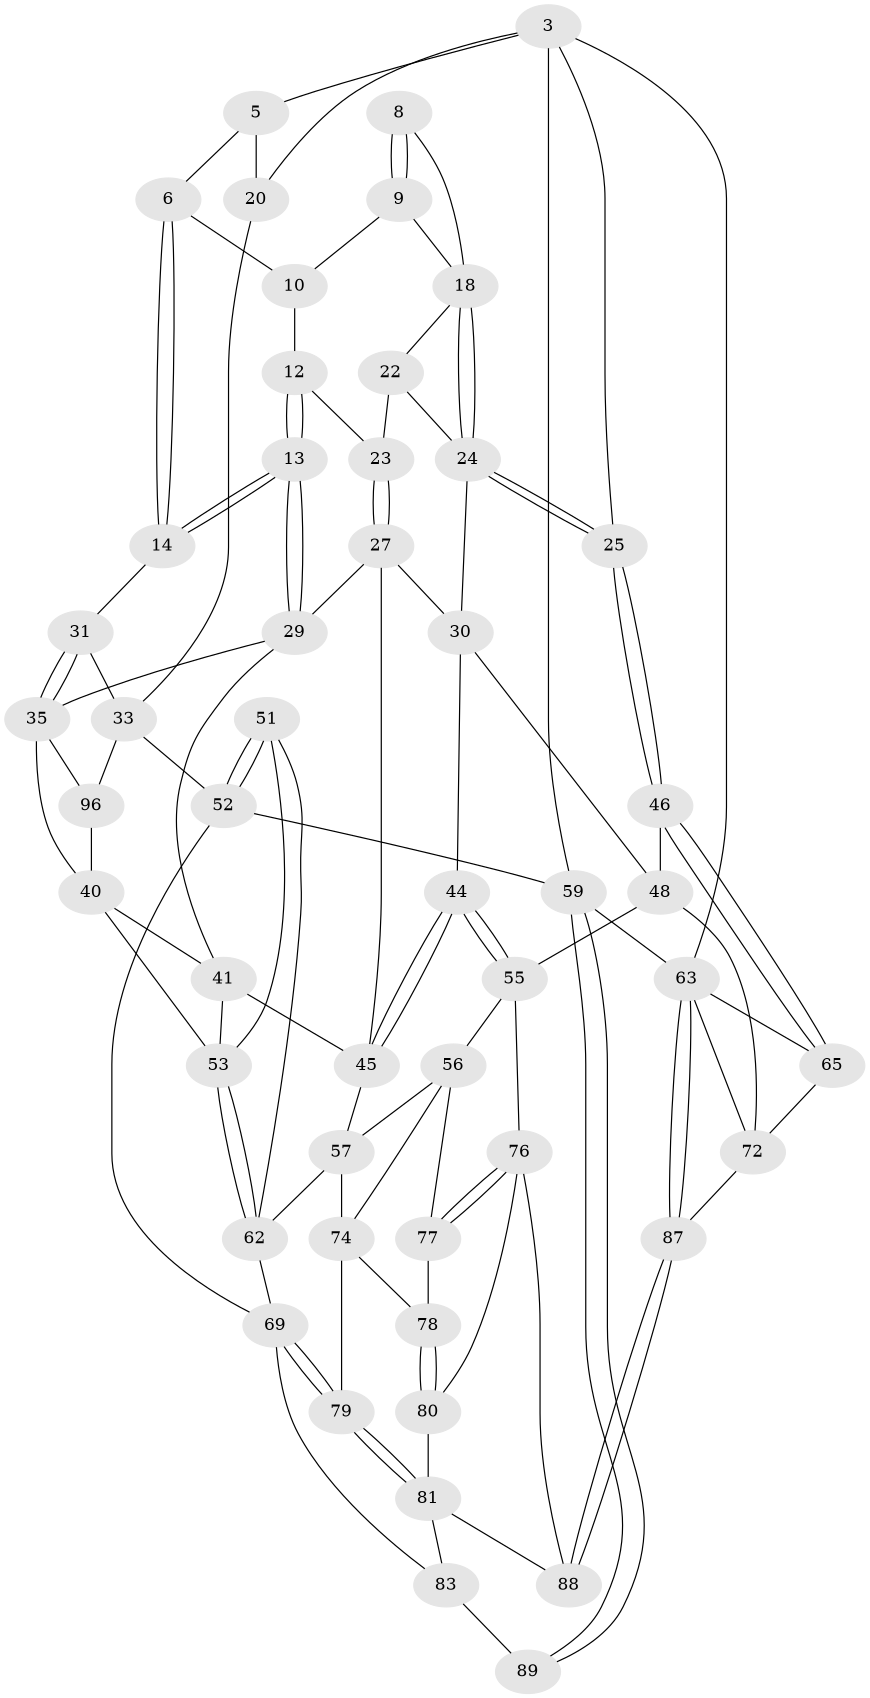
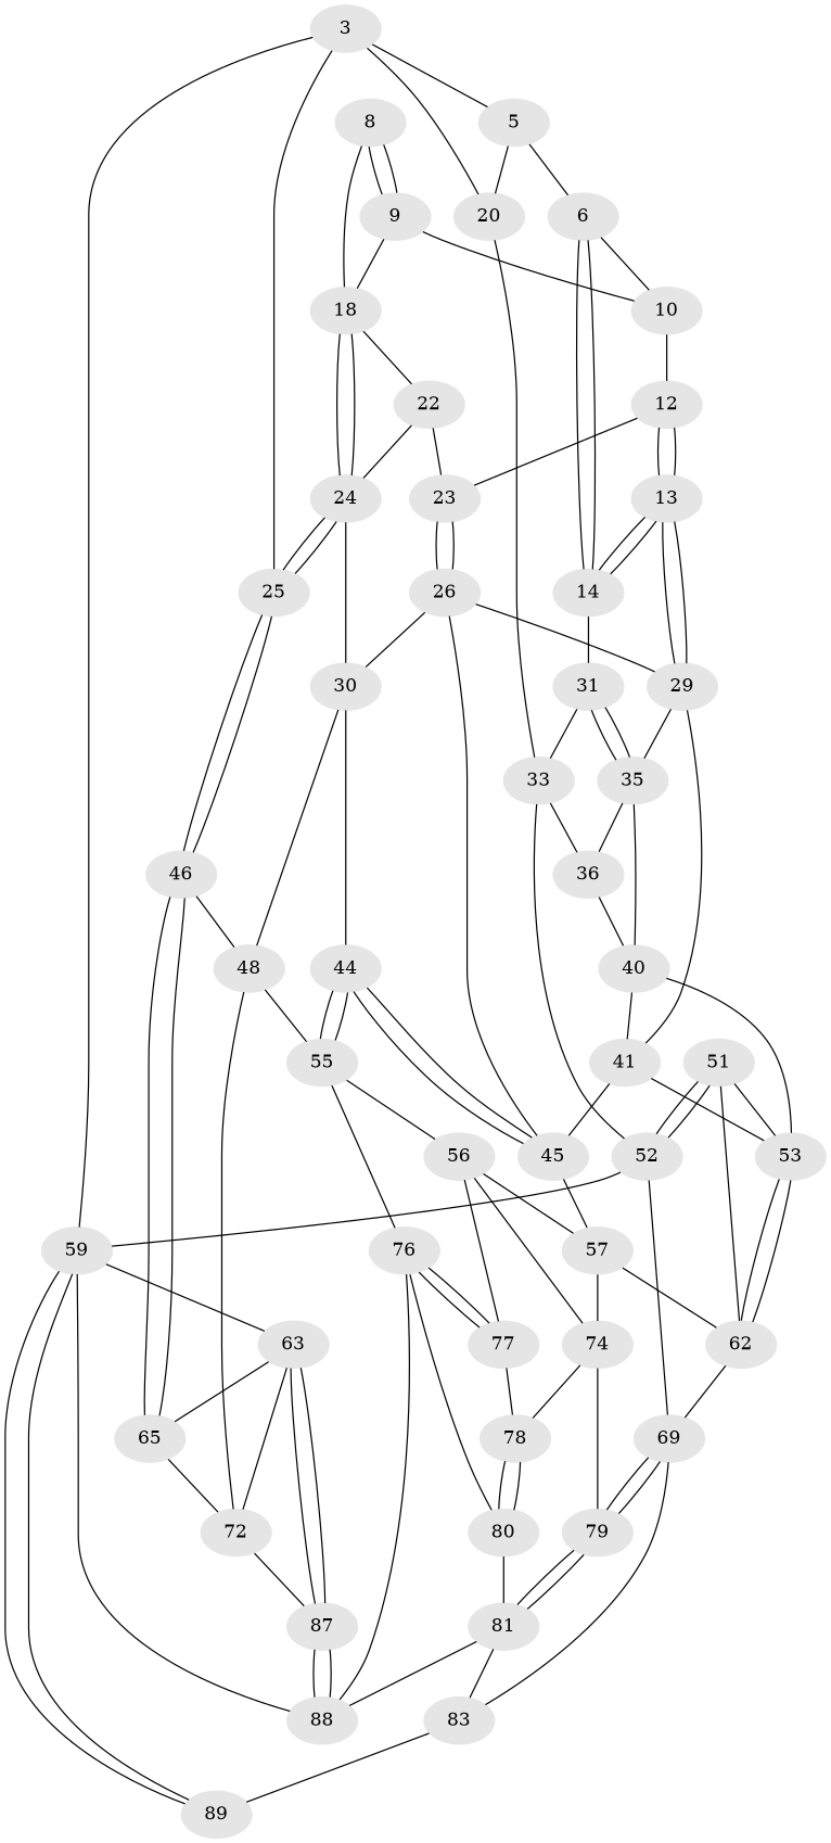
  graph {
    node [color=gray90 style=filled]
    3 [super="+4"]
    5 [super="+16"]
    20
    25
    59 [super="+60"]
    63 [super="+64"]
    8 [super="+17"]
    9
    18 [super="+19"]
    6 [super="+7"]
    33 [super="+39"]
    46 [super="+47"]
    88 [super="+90"]
    89
    65 [super="+71"]
    72 [super="+86"]
    87
    14 [super="+15"]
    10 [super="+11"]
    31 [super="+32"]
    12 [super="+21"]
    22
    24 [super="+26"]
    13
    23
    29 [super="+34"]
-   27 [super="+28"]
+   27 [super="+28" label=26]
    35 [super="+37"]
    41 [super="+50"]
    30 [super="+43"]
-   36 [super="+38" label=96]
+   36 [super="+38"]
    52 [super="+58"]
    45 [super="+49"]
    44
    48 [super="+66"]
    57 [super="+61"]
    40 [super="+42"]
    53
    55 [super="+67"]
    69 [super="+70"]
    51 [super="+54"]
    62 [super="+68"]
    56 [super="+73"]
    76 [super="+85"]
    74 [super="+75"]
    79
    83 [super="+84"]
    77
    80
    78
    81 [super="+82"]
    3 -- 5
    3 -- 20
    3 -- 25
    3 -- 59
-   3 -- 63
    5 -- 20
    5 -- 6
    20 -- 33
    25 -- 46
    25 -- 46
    59 -- 63
+   59 -- 88
    59 -- 89
    59 -- 89
    63 -- 65
    63 -- 72
    63 -- 87
    63 -- 87
    8 -- 9
    8 -- 9
    8 -- 18
    9 -- 18
    9 -- 10
    18 -- 22
    18 -- 24
    18 -- 24
    6 -- 14
    6 -- 14
    6 -- 10
    33 -- 36
    33 -- 52
    46 -- 65 [weight=2]
    46 -- 65
    46 -- 48
    65 -- 72
    72 -- 87
    87 -- 88
    87 -- 88
    14 -- 31
    10 -- 12 [weight=2]
    31 -- 33
    31 -- 35
    31 -- 35
    12 -- 13
    12 -- 13
    12 -- 23
    22 -- 24
    22 -- 23
    24 -- 25
    24 -- 25
    24 -- 30
    13 -- 14
    13 -- 14
    13 -- 29
    13 -- 29
    23 -- 27
    23 -- 27
    29 -- 35
    29 -- 41
    27 -- 29
    27 -- 30
    27 -- 45
    35 -- 36
    35 -- 40
    41 -- 45
    41 -- 53
    30 -- 44
    30 -- 48
    36 -- 40
    52 -- 59
    52 -- 69
    45 -- 57
    44 -- 45
    44 -- 45
    44 -- 55
    44 -- 55
    48 -- 72
    48 -- 55
    57 -- 62
    57 -- 74
    40 -- 41
    40 -- 53
    53 -- 62
    53 -- 62
    55 -- 56
    55 -- 76
    69 -- 79
    69 -- 79
    69 -- 83
    51 -- 52
    51 -- 52
    51 -- 53
    51 -- 62
    62 -- 69
    56 -- 57
    56 -- 74
    56 -- 77
    76 -- 88
    76 -- 77
    76 -- 77
    76 -- 80
    74 -- 79
    74 -- 78
    79 -- 81
    79 -- 81
    83 -- 89 [weight=2]
    77 -- 78
    80 -- 81
    78 -- 80
    78 -- 80
    81 -- 88
    81 -- 83
  }
